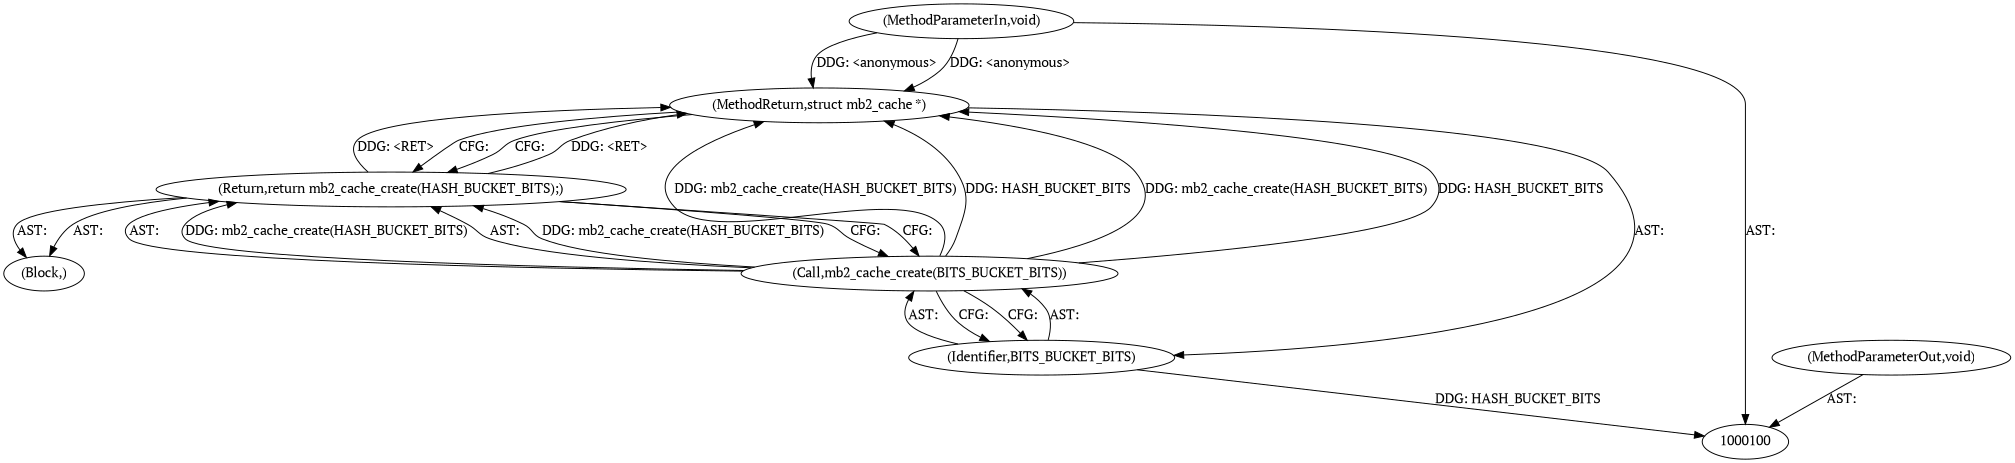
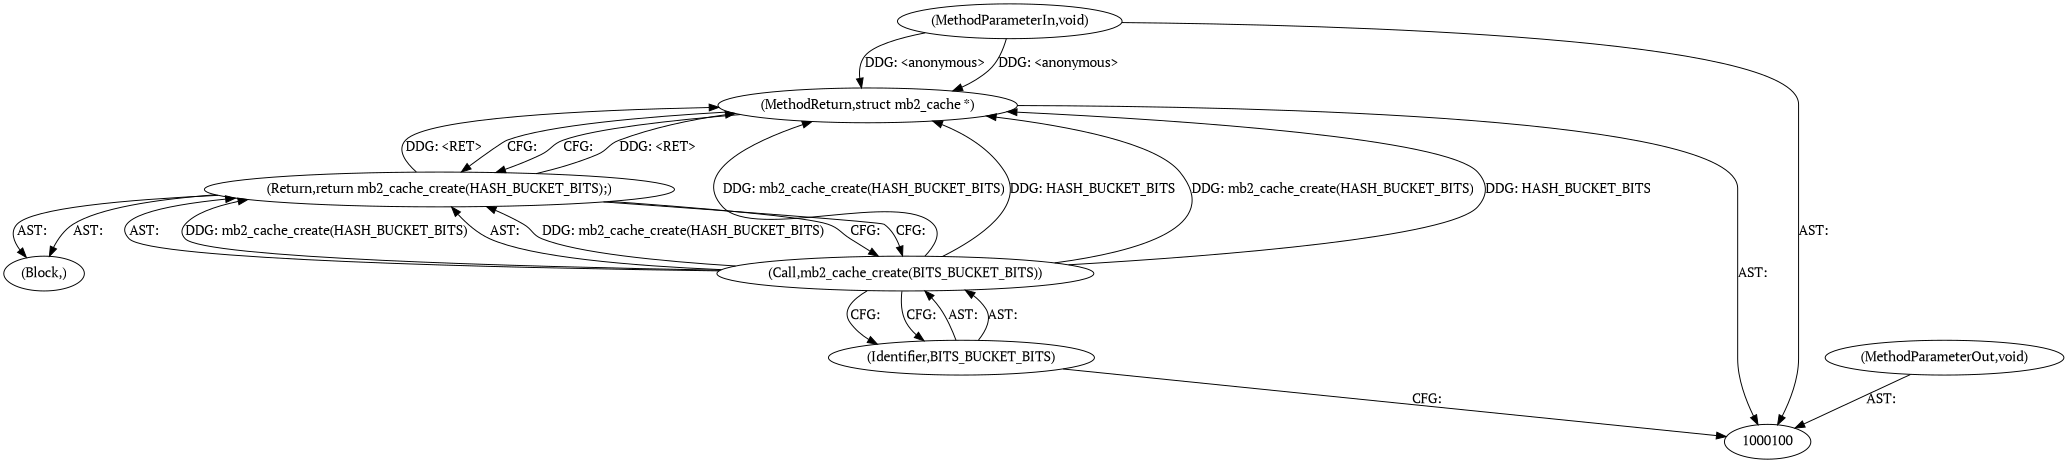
  digraph {
    fontname="PT Serif"
    node [fontname="PT Serif"]
    edge [fontname="PT Serif"]
    n1 [label="(MethodReturn,struct mb2_cache *)"]
    n2 [label="(Return,return mb2_cache_create(HASH_BUCKET_BITS);)"]
    1000100
    n4 [label="(Block,)"]
    n5 [label="(Call,mb2_cache_create(BITS_BUCKET_BITS))"]
    n6 [label="(MethodParameterIn,void)"]
    n7 [label="(MethodParameterOut,void)"]
    n8 [label="(Identifier,BITS_BUCKET_BITS)"]
    n1 -> n2 [label="CFG: "]
    n1 -> n2 [label="CFG: "]
-   n1 -> n8 [label="AST: "]
+   n1 -> 1000100 [label="AST: "]
    n2 -> n1 [label="DDG: <RET>"]
    n2 -> n1 [label="DDG: <RET>"]
    n2 -> n4 [label="AST: "]
    n2 -> n4 [label="AST: "]
    n2 -> n5 [label="CFG: "]
    n2 -> n5 [label="CFG: "]
    n5 -> n1 [label="DDG: mb2_cache_create(HASH_BUCKET_BITS)"]
    n5 -> n1 [label="DDG: HASH_BUCKET_BITS"]
    n5 -> n1 [label="DDG: mb2_cache_create(HASH_BUCKET_BITS)"]
    n5 -> n1 [label="DDG: HASH_BUCKET_BITS"]
    n5 -> n2 [label="AST: "]
    n5 -> n2 [label="DDG: mb2_cache_create(HASH_BUCKET_BITS)"]
    n5 -> n2 [label="AST: "]
    n5 -> n2 [label="DDG: mb2_cache_create(HASH_BUCKET_BITS)"]
    n5 -> n8 [label="CFG: "]
    n5 -> n8 [label="CFG: "]
    n6 -> n1 [label="DDG: <anonymous>"]
    n6 -> n1 [label="DDG: <anonymous>"]
    n6 -> 1000100 [label="AST: "]
    n7 -> 1000100 [label="AST: "]
-   n8 -> 1000100 [label="DDG: HASH_BUCKET_BITS"]
+   n8 -> 1000100 [label="CFG: "]
    n8 -> n5 [label="AST: "]
    n8 -> n5 [label="AST: "]
  }
